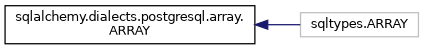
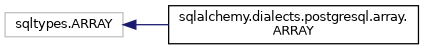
  digraph {
    rankdir=LR
    node [fillcolor=white fontname=Helvetica fontsize=10 shape=record style=filled]
    n1 [color=grey75 height=0.2 label="sqltypes.ARRAY" width=0.4]
    n2 [color=black height=0.2 label="sqlalchemy.dialects.postgresql.array.\lARRAY" width=0.4]
-   n2 -> n1 [color=midnightblue dir=back fontname=Helvetica fontsize=10 labelfontname=Helvetica labelfontsize=10 style=solid]
+   n1 -> n2 [color=midnightblue dir=back fontname=Helvetica fontsize=10 labelfontname=Helvetica labelfontsize=10 style=solid]
  }
